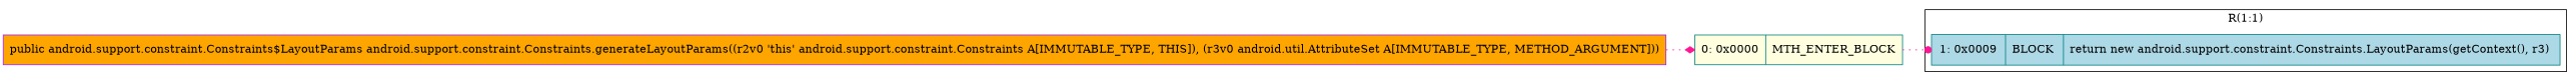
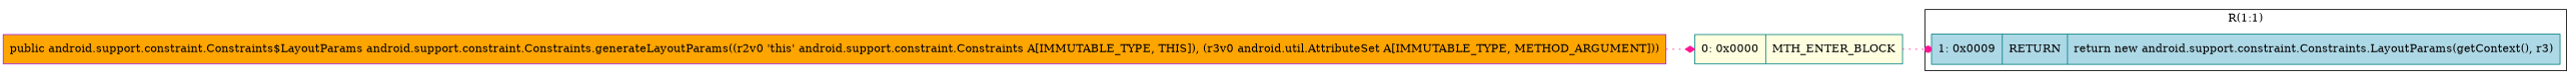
  digraph {
    rankdir=LR
    node [color=teal shape=record style=filled]
    edge [color=deeppink style=dotted]
-   n1 [label="{1\:\ 0x0009|BLOCK\l|return new android.support.constraint.Constraints.LayoutParams(getContext(), r3)\l}" fillcolor=lightblue]
+   n1 [label="{1\:\ 0x0009|RETURN\l|return new android.support.constraint.Constraints.LayoutParams(getContext(), r3)\l}" fillcolor=lightblue]
    n2 [label="{0\:\ 0x0000|MTH_ENTER_BLOCK\l}" fillcolor=lightyellow]
    n3 [label="{public android.support.constraint.Constraints$LayoutParams android.support.constraint.Constraints.generateLayoutParams((r2v0 'this' android.support.constraint.Constraints A[IMMUTABLE_TYPE, THIS]), (r3v0 android.util.AttributeSet A[IMMUTABLE_TYPE, METHOD_ARGUMENT])) }" fillcolor=orange color=purple]
    subgraph cluster_1 {
      label="R(1:1)"
      n1
    }
    n2 -> n1 [arrowhead=dot]
    n3 -> n2 [arrowhead=diamond]
  }
